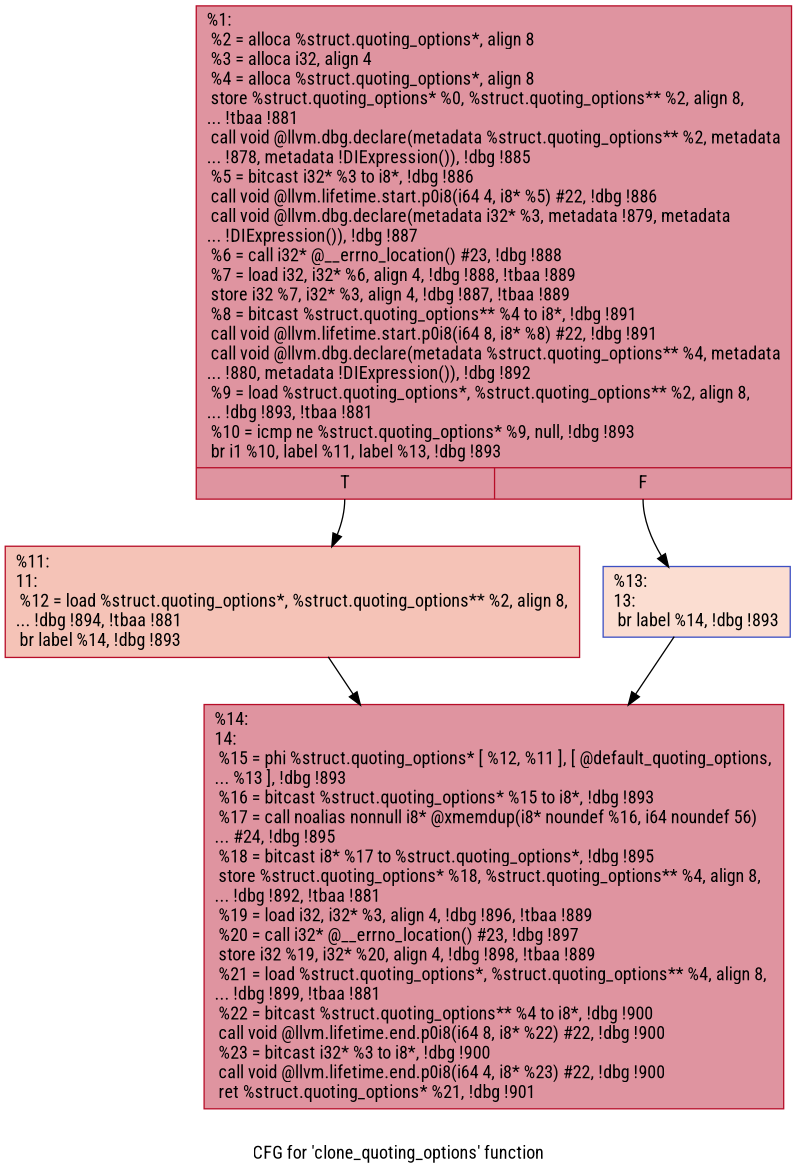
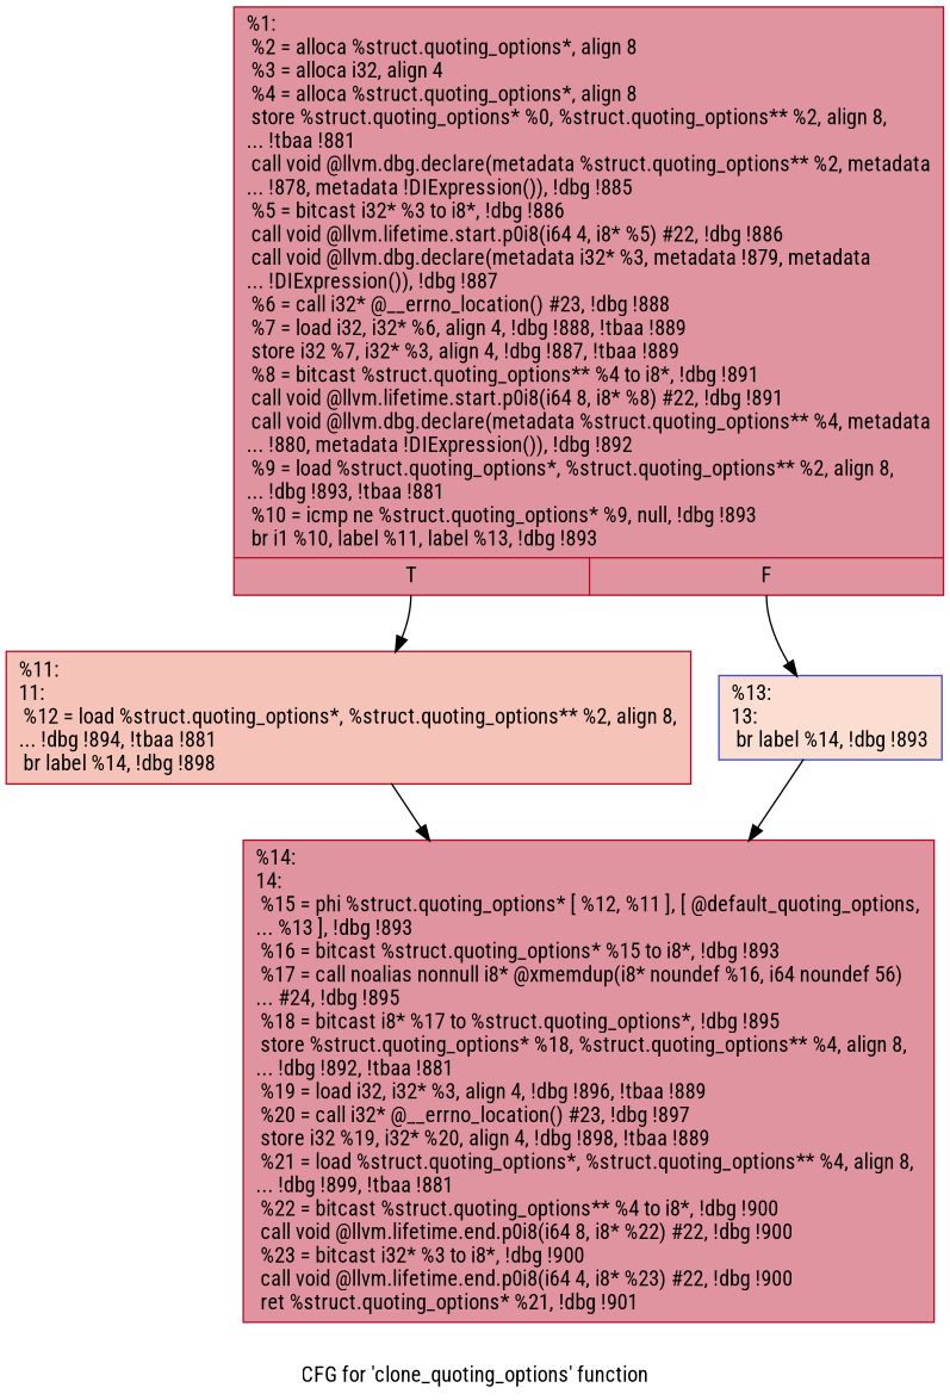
  digraph {
    label="CFG for 'clone_quoting_options' function"
    fontname="Roboto Condensed"
    node [color="#b70d28ff" fillcolor="#b70d2870" shape=record style=filled fontname="Roboto Condensed"]
    edge [fontname="Roboto Condensed"]
    n1 [label="{%1:\l  %2 = alloca %struct.quoting_options*, align 8\l  %3 = alloca i32, align 4\l  %4 = alloca %struct.quoting_options*, align 8\l  store %struct.quoting_options* %0, %struct.quoting_options** %2, align 8,\l... !tbaa !881\l  call void @llvm.dbg.declare(metadata %struct.quoting_options** %2, metadata\l... !878, metadata !DIExpression()), !dbg !885\l  %5 = bitcast i32* %3 to i8*, !dbg !886\l  call void @llvm.lifetime.start.p0i8(i64 4, i8* %5) #22, !dbg !886\l  call void @llvm.dbg.declare(metadata i32* %3, metadata !879, metadata\l... !DIExpression()), !dbg !887\l  %6 = call i32* @__errno_location() #23, !dbg !888\l  %7 = load i32, i32* %6, align 4, !dbg !888, !tbaa !889\l  store i32 %7, i32* %3, align 4, !dbg !887, !tbaa !889\l  %8 = bitcast %struct.quoting_options** %4 to i8*, !dbg !891\l  call void @llvm.lifetime.start.p0i8(i64 8, i8* %8) #22, !dbg !891\l  call void @llvm.dbg.declare(metadata %struct.quoting_options** %4, metadata\l... !880, metadata !DIExpression()), !dbg !892\l  %9 = load %struct.quoting_options*, %struct.quoting_options** %2, align 8,\l... !dbg !893, !tbaa !881\l  %10 = icmp ne %struct.quoting_options* %9, null, !dbg !893\l  br i1 %10, label %11, label %13, !dbg !893\l|{<s0>T|<s1>F}}"]
-   n2 [fillcolor="#e8765c70" label="{%11:\l11:                                               \l  %12 = load %struct.quoting_options*, %struct.quoting_options** %2, align 8,\l... !dbg !894, !tbaa !881\l  br label %14, !dbg !893\l}"]
+   n2 [fillcolor="#e8765c70" label="{%11:\l11:                                               \l  %12 = load %struct.quoting_options*, %struct.quoting_options** %2, align 8,\l... !dbg !894, !tbaa !881\l  br label %14, !dbg !898\l}"]
    n3 [color="#3d50c3ff" fillcolor="#f7b39670" label="{%13:\l13:                                               \l  br label %14, !dbg !893\l}"]
    n4 [label="{%14:\l14:                                               \l  %15 = phi %struct.quoting_options* [ %12, %11 ], [ @default_quoting_options,\l... %13 ], !dbg !893\l  %16 = bitcast %struct.quoting_options* %15 to i8*, !dbg !893\l  %17 = call noalias nonnull i8* @xmemdup(i8* noundef %16, i64 noundef 56)\l... #24, !dbg !895\l  %18 = bitcast i8* %17 to %struct.quoting_options*, !dbg !895\l  store %struct.quoting_options* %18, %struct.quoting_options** %4, align 8,\l... !dbg !892, !tbaa !881\l  %19 = load i32, i32* %3, align 4, !dbg !896, !tbaa !889\l  %20 = call i32* @__errno_location() #23, !dbg !897\l  store i32 %19, i32* %20, align 4, !dbg !898, !tbaa !889\l  %21 = load %struct.quoting_options*, %struct.quoting_options** %4, align 8,\l... !dbg !899, !tbaa !881\l  %22 = bitcast %struct.quoting_options** %4 to i8*, !dbg !900\l  call void @llvm.lifetime.end.p0i8(i64 8, i8* %22) #22, !dbg !900\l  %23 = bitcast i32* %3 to i8*, !dbg !900\l  call void @llvm.lifetime.end.p0i8(i64 4, i8* %23) #22, !dbg !900\l  ret %struct.quoting_options* %21, !dbg !901\l}"]
    n1 -> n2 [tailport=s0]
    n1 -> n3 [tailport=s1]
    n2 -> n4
    n3 -> n4
  }
